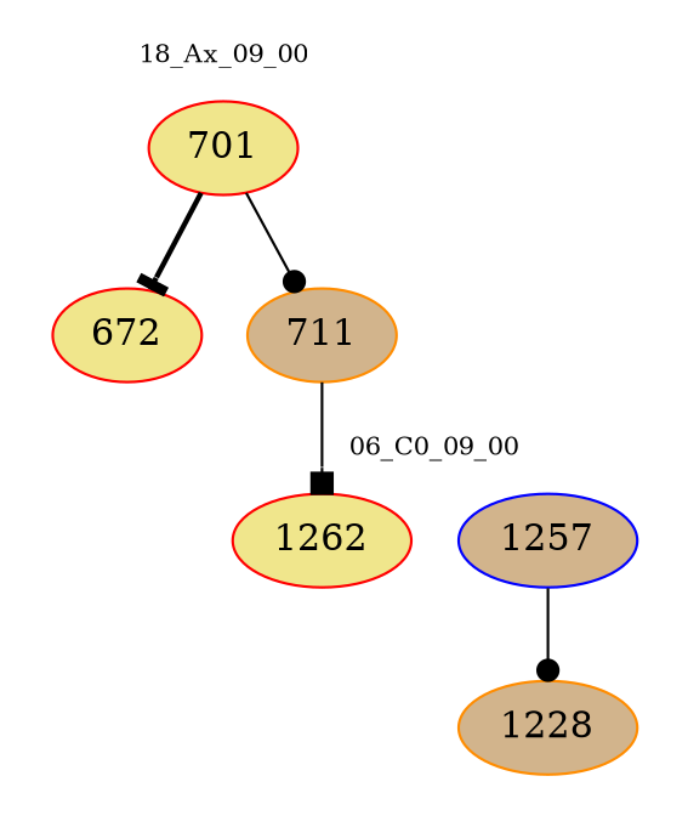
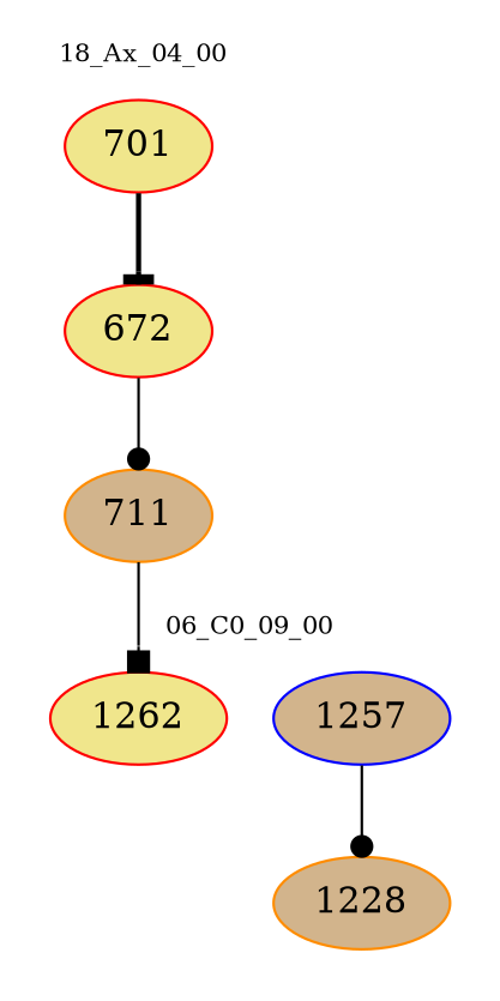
  digraph {
    node [color=red fillcolor=khaki style=filled]
    edge [arrowhead=dot color=black style=solid]
    n1 [label=701]
    n2 [label=672]
    n3 [color=darkorange fillcolor=tan label=711]
    n4 [color=blue fillcolor=tan label=1257]
    n5 [color=darkorange fillcolor=tan label=1228]
    n6 [label=1262]
    subgraph cluster_1 {
      color=white
      fontsize=10
-     label="18_Ax_09_00"
+     label="18_Ax_04_00"
      n1
      n2
      n3
    }
    subgraph cluster_2 {
      color=white
      fontsize=10
      label="06_C0_09_00"
      n4
      n5
      n6
    }
    n1 -> n2 [arrowhead=tee style=bold]
-   n1 -> n3
+   n2 -> n3
    n3 -> n6 [arrowhead=box]
    n4 -> n5
  }
